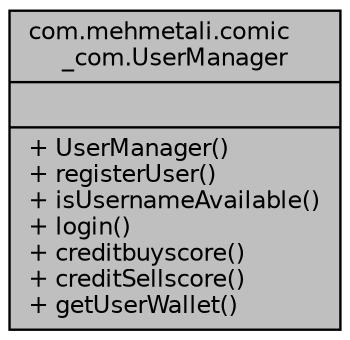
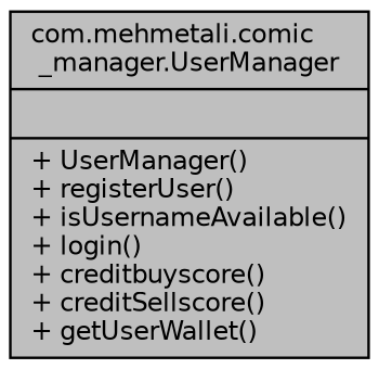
  digraph {
-   n1 [color=black fillcolor=grey75 fontcolor=black fontname=Helvetica fontsize=10 height=0.2 label="{com.mehmetali.comic\l_com.UserManager\n||+ UserManager()\l+ registerUser()\l+ isUsernameAvailable()\l+ login()\l+ creditbuyscore()\l+ creditSellscore()\l+ getUserWallet()\l}" shape=record style=filled width=0.4]
+   n1 [color=black fillcolor=grey75 fontcolor=black fontname=Helvetica fontsize=10 height=0.2 label="{com.mehmetali.comic\l_manager.UserManager\n||+ UserManager()\l+ registerUser()\l+ isUsernameAvailable()\l+ login()\l+ creditbuyscore()\l+ creditSellscore()\l+ getUserWallet()\l}" shape=record style=filled width=0.4]
  }
